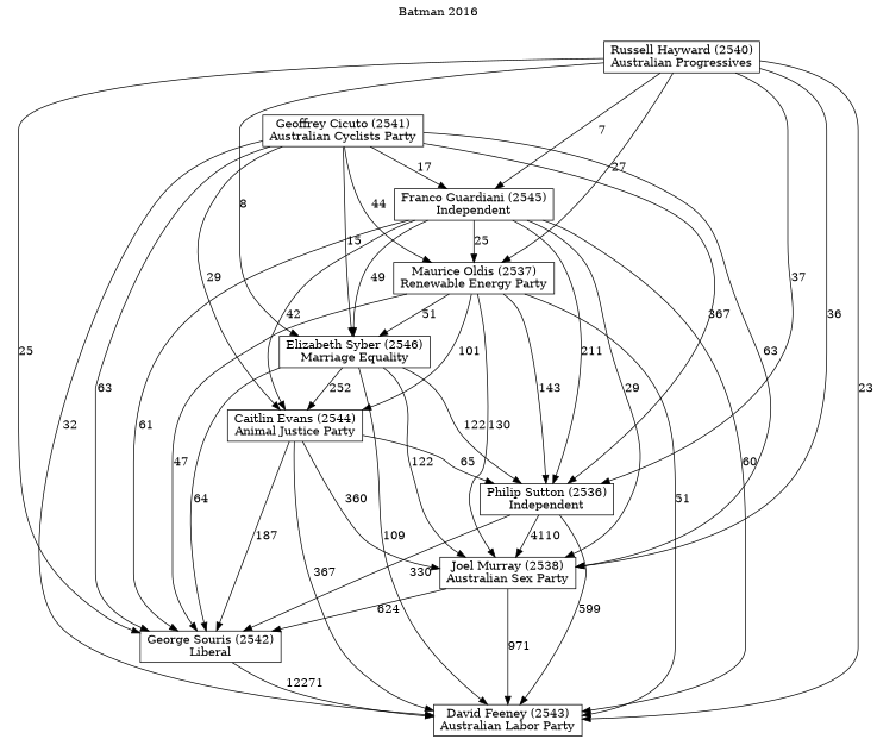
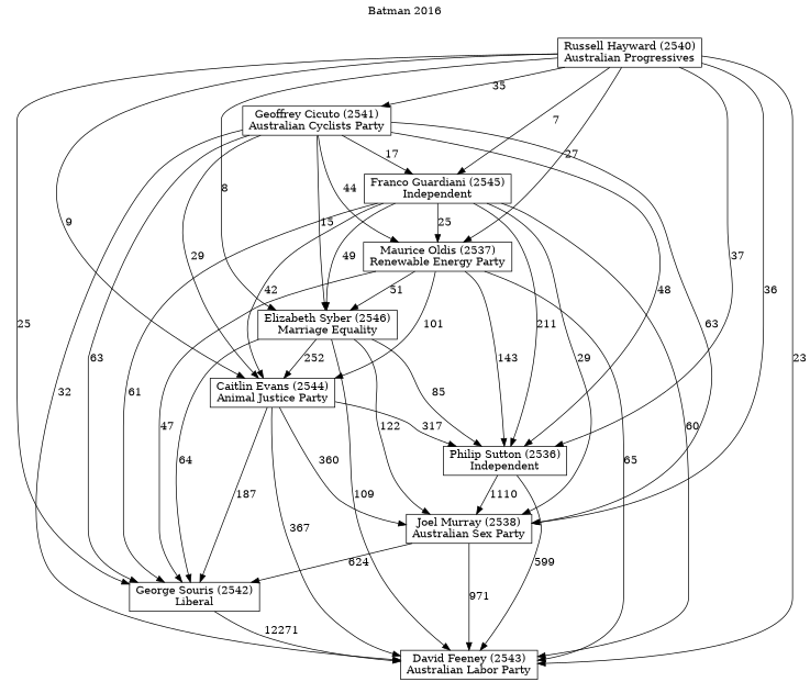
  digraph {
    label="Batman 2016"
    labelloc=t
    mclimit=10
    node [shape=box]
    n1 [label="Maurice Oldis (2537)\nRenewable Energy Party"]
    n2 [label="Joel Murray (2538)\nAustralian Sex Party"]
    n3 [label="Philip Sutton (2536)\nIndependent"]
    n4 [label="Elizabeth Syber (2546)\nMarriage Equality"]
    n5 [label="David Feeney (2543)\nAustralian Labor Party"]
    n6 [label="George Souris (2542)\nLiberal"]
    n7 [label="Caitlin Evans (2544)\nAnimal Justice Party"]
    n8 [label="Geoffrey Cicuto (2541)\nAustralian Cyclists Party"]
    n9 [label="Franco Guardiani (2545)\nIndependent"]
    n10 [label="Russell Hayward (2540)\nAustralian Progressives"]
-   n1 -> n2 [label=130]
    n1 -> n3 [label=143]
    n1 -> n4 [label=51]
-   n1 -> n5 [label=51]
+   n1 -> n5 [label=65]
    n1 -> n6 [label=47]
    n1 -> n7 [label=101]
    n2 -> n5 [label=971]
    n2 -> n6 [label=624]
-   n3 -> n2 [label=4110]
+   n3 -> n2 [label=1110]
    n3 -> n5 [label=599]
-   n3 -> n6 [label=330]
    n4 -> n2 [label=122]
-   n4 -> n3 [label=122]
+   n4 -> n3 [label=85]
    n4 -> n5 [label=109]
    n4 -> n6 [label=64]
    n4 -> n7 [label=252]
    n6 -> n5 [label=12271]
    n7 -> n2 [label=360]
-   n7 -> n3 [label=65]
+   n7 -> n3 [label=317]
    n7 -> n5 [label=367]
    n7 -> n6 [label=187]
    n8 -> n1 [label=44]
    n8 -> n2 [label=63]
-   n8 -> n3 [label=367]
+   n8 -> n3 [label=48]
    n8 -> n4 [label=15]
    n8 -> n5 [label=32]
    n8 -> n6 [label=63]
    n8 -> n7 [label=29]
    n8 -> n9 [label=17]
    n9 -> n1 [label=25]
    n9 -> n2 [label=29]
    n9 -> n3 [label=211]
    n9 -> n4 [label=49]
    n9 -> n5 [label=60]
    n9 -> n6 [label=61]
    n9 -> n7 [label=42]
    n10 -> n1 [label=27]
    n10 -> n2 [label=36]
    n10 -> n3 [label=37]
    n10 -> n4 [label=8]
    n10 -> n5 [label=23]
    n10 -> n6 [label=25]
+   n10 -> n7 [label=9]
+   n10 -> n8 [label=35]
    n10 -> n9 [label=7]
  }
